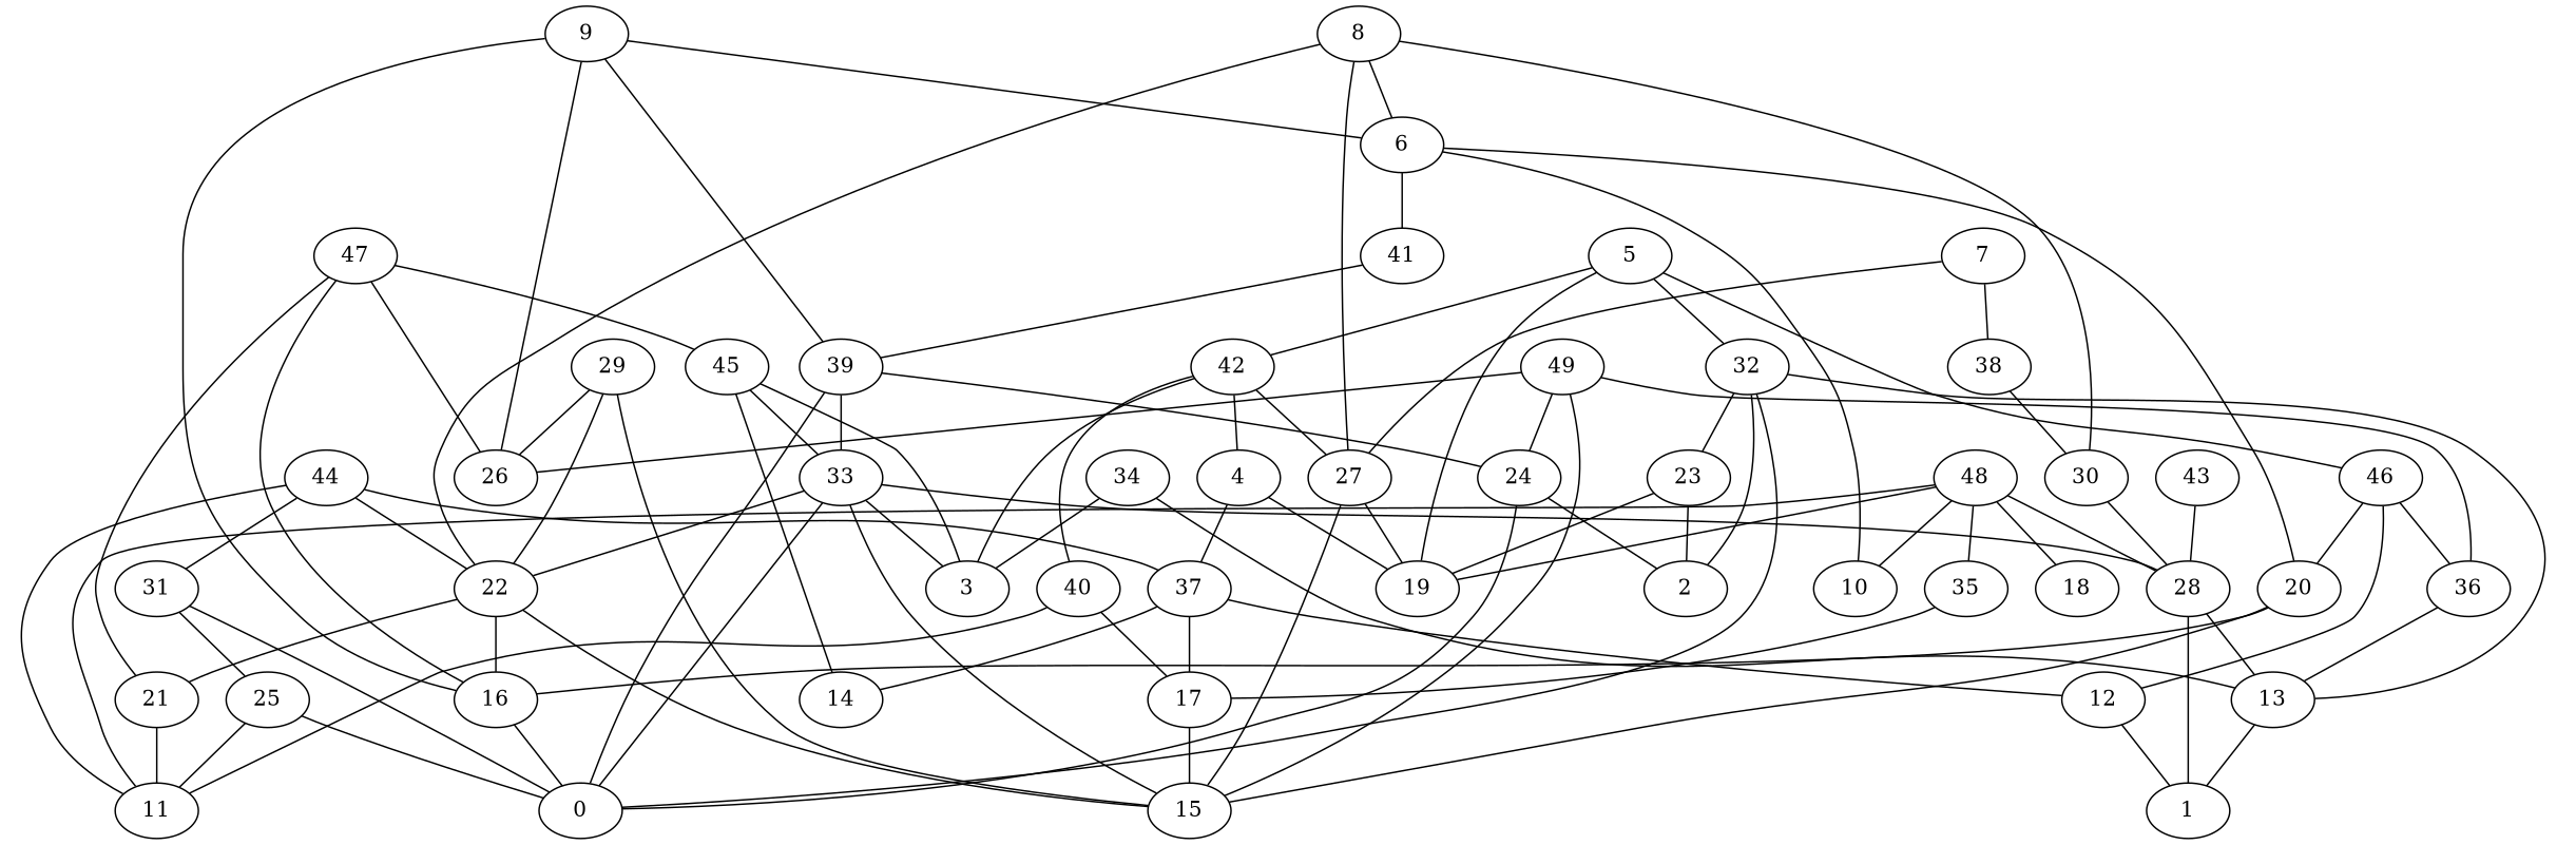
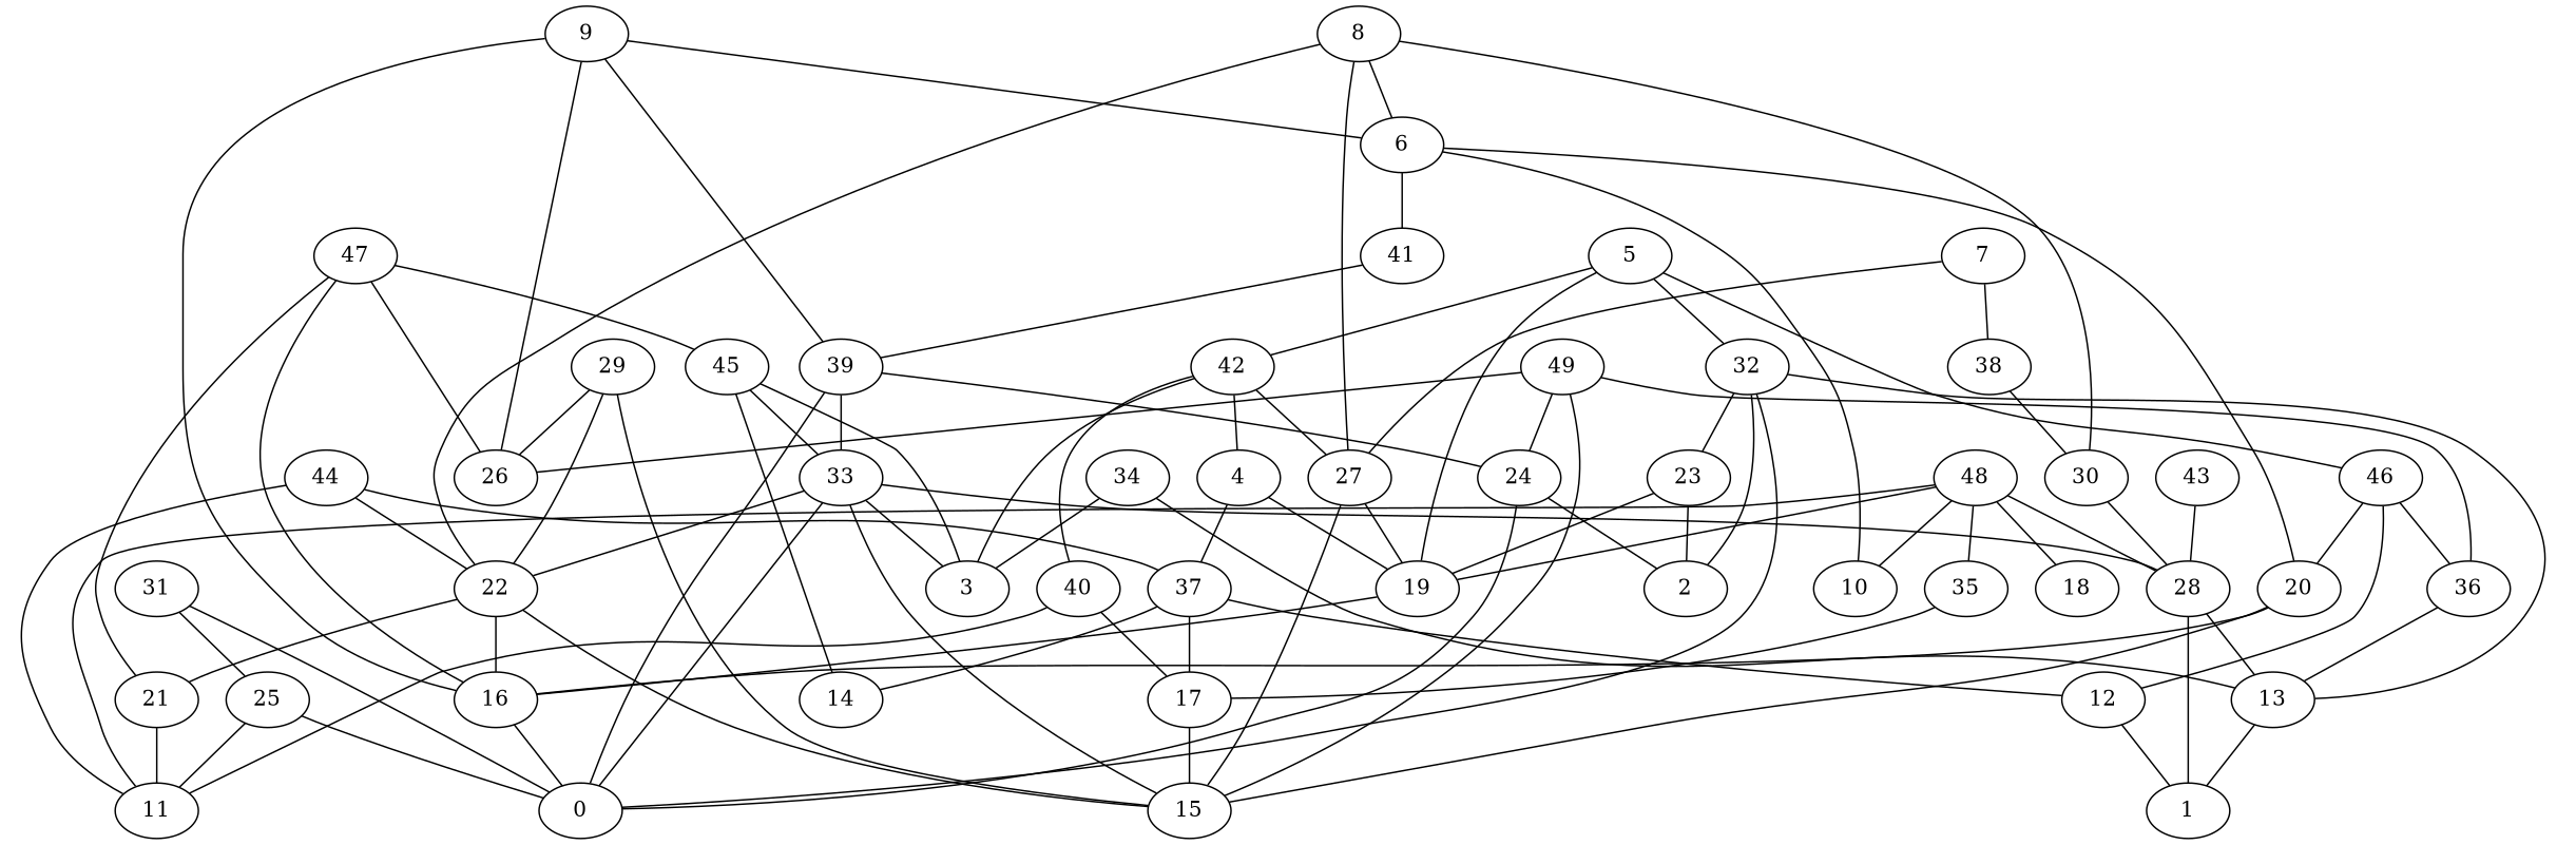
  digraph {
    edge [color=black dir=none]
    29
    15
    22
    26
    46
    12
    36
    20
    1
    5
    19
    32
    42
    16
    33
    28
    0
    3
    21
    13
    4
    37
    38
    30
    40
    17
    11
    9
    39
    27
    6
    24
    7
    25
    41
    10
    45
    14
    2
    23
    34
    8
    47
    49
    48
    18
    35
    44
    31
    43
    subgraph sub_1 {
      29
      15
      22
      26
      46
      12
      36
      20
      1
      5
      19
      32
      42
      16
      33
      28
      0
      3
      21
      13
      4
      37
      38
      30
      40
      17
      11
      9
      39
      27
      6
      24
      7
      25
      41
      10
      45
      14
      2
      23
      34
      8
      47
      49
      48
      18
      35
      44
      31
      43
    }
    29 -> 15
    29 -> 22
    29 -> 26
    22 -> 15
    22 -> 16
    22 -> 21
    46 -> 12
    46 -> 36
    46 -> 20
    12 -> 1
    36 -> 13
    20 -> 15
    20 -> 16
    5 -> 46
    5 -> 19
    5 -> 32
    5 -> 42
+   19 -> 16
    32 -> 0
    32 -> 13
    32 -> 2
    32 -> 23
    42 -> 3
    42 -> 4
    42 -> 40
    42 -> 27
    16 -> 0
    33 -> 15
    33 -> 22
    33 -> 28
    33 -> 0
    33 -> 3
    28 -> 1
    28 -> 13
    21 -> 11
    13 -> 1
    4 -> 19
    4 -> 37
    37 -> 12
    37 -> 17
    37 -> 14
    38 -> 30
    30 -> 28
    40 -> 17
    40 -> 11
    17 -> 15
    9 -> 26
    9 -> 16
    9 -> 39
    9 -> 6
    39 -> 33
    39 -> 0
    39 -> 24
    27 -> 15
    27 -> 19
    6 -> 20
    6 -> 41
    6 -> 10
    24 -> 0
    24 -> 2
    7 -> 38
    7 -> 27
    25 -> 0
    25 -> 11
    41 -> 39
    45 -> 33
    45 -> 3
    45 -> 14
    23 -> 19
    23 -> 2
    34 -> 3
    34 -> 13
    8 -> 22
    8 -> 30
    8 -> 27
    8 -> 6
    47 -> 26
    47 -> 16
    47 -> 21
    47 -> 45
    49 -> 15
    49 -> 26
    49 -> 36
    49 -> 24
    48 -> 19
    48 -> 28
    48 -> 11
    48 -> 10
    48 -> 18
    48 -> 35
    35 -> 17
    44 -> 22
    44 -> 37
    44 -> 11
-   44 -> 31
    31 -> 0
    31 -> 25
    43 -> 28
  }
